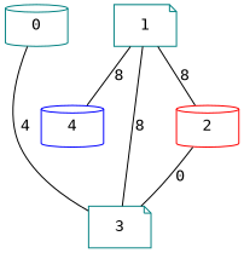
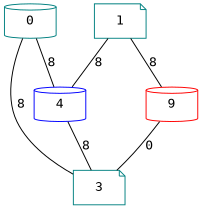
  graph {
    fontname="DejaVu Sans Mono"
    node [color=teal fontname="DejaVu Sans Mono" shape=cylinder weight=1]
    edge [fontname="DejaVu Sans Mono"]
    0
    3 [shape=note weight=3]
    4 [color=blue weight=3]
    1 [shape=note]
-   2 [color=red weight=4]
-   0 -- 3 [label=4]
-   1 -- 3 [label=8]
+   2 [color=red weight=4 label=9]
+   0 -- 3 [label=8]
+   0 -- 4 [label=8]
+   4 -- 3 [label=8]
    1 -- 4 [label=8]
    1 -- 2 [label=8]
    2 -- 3 [label=0]
  }
